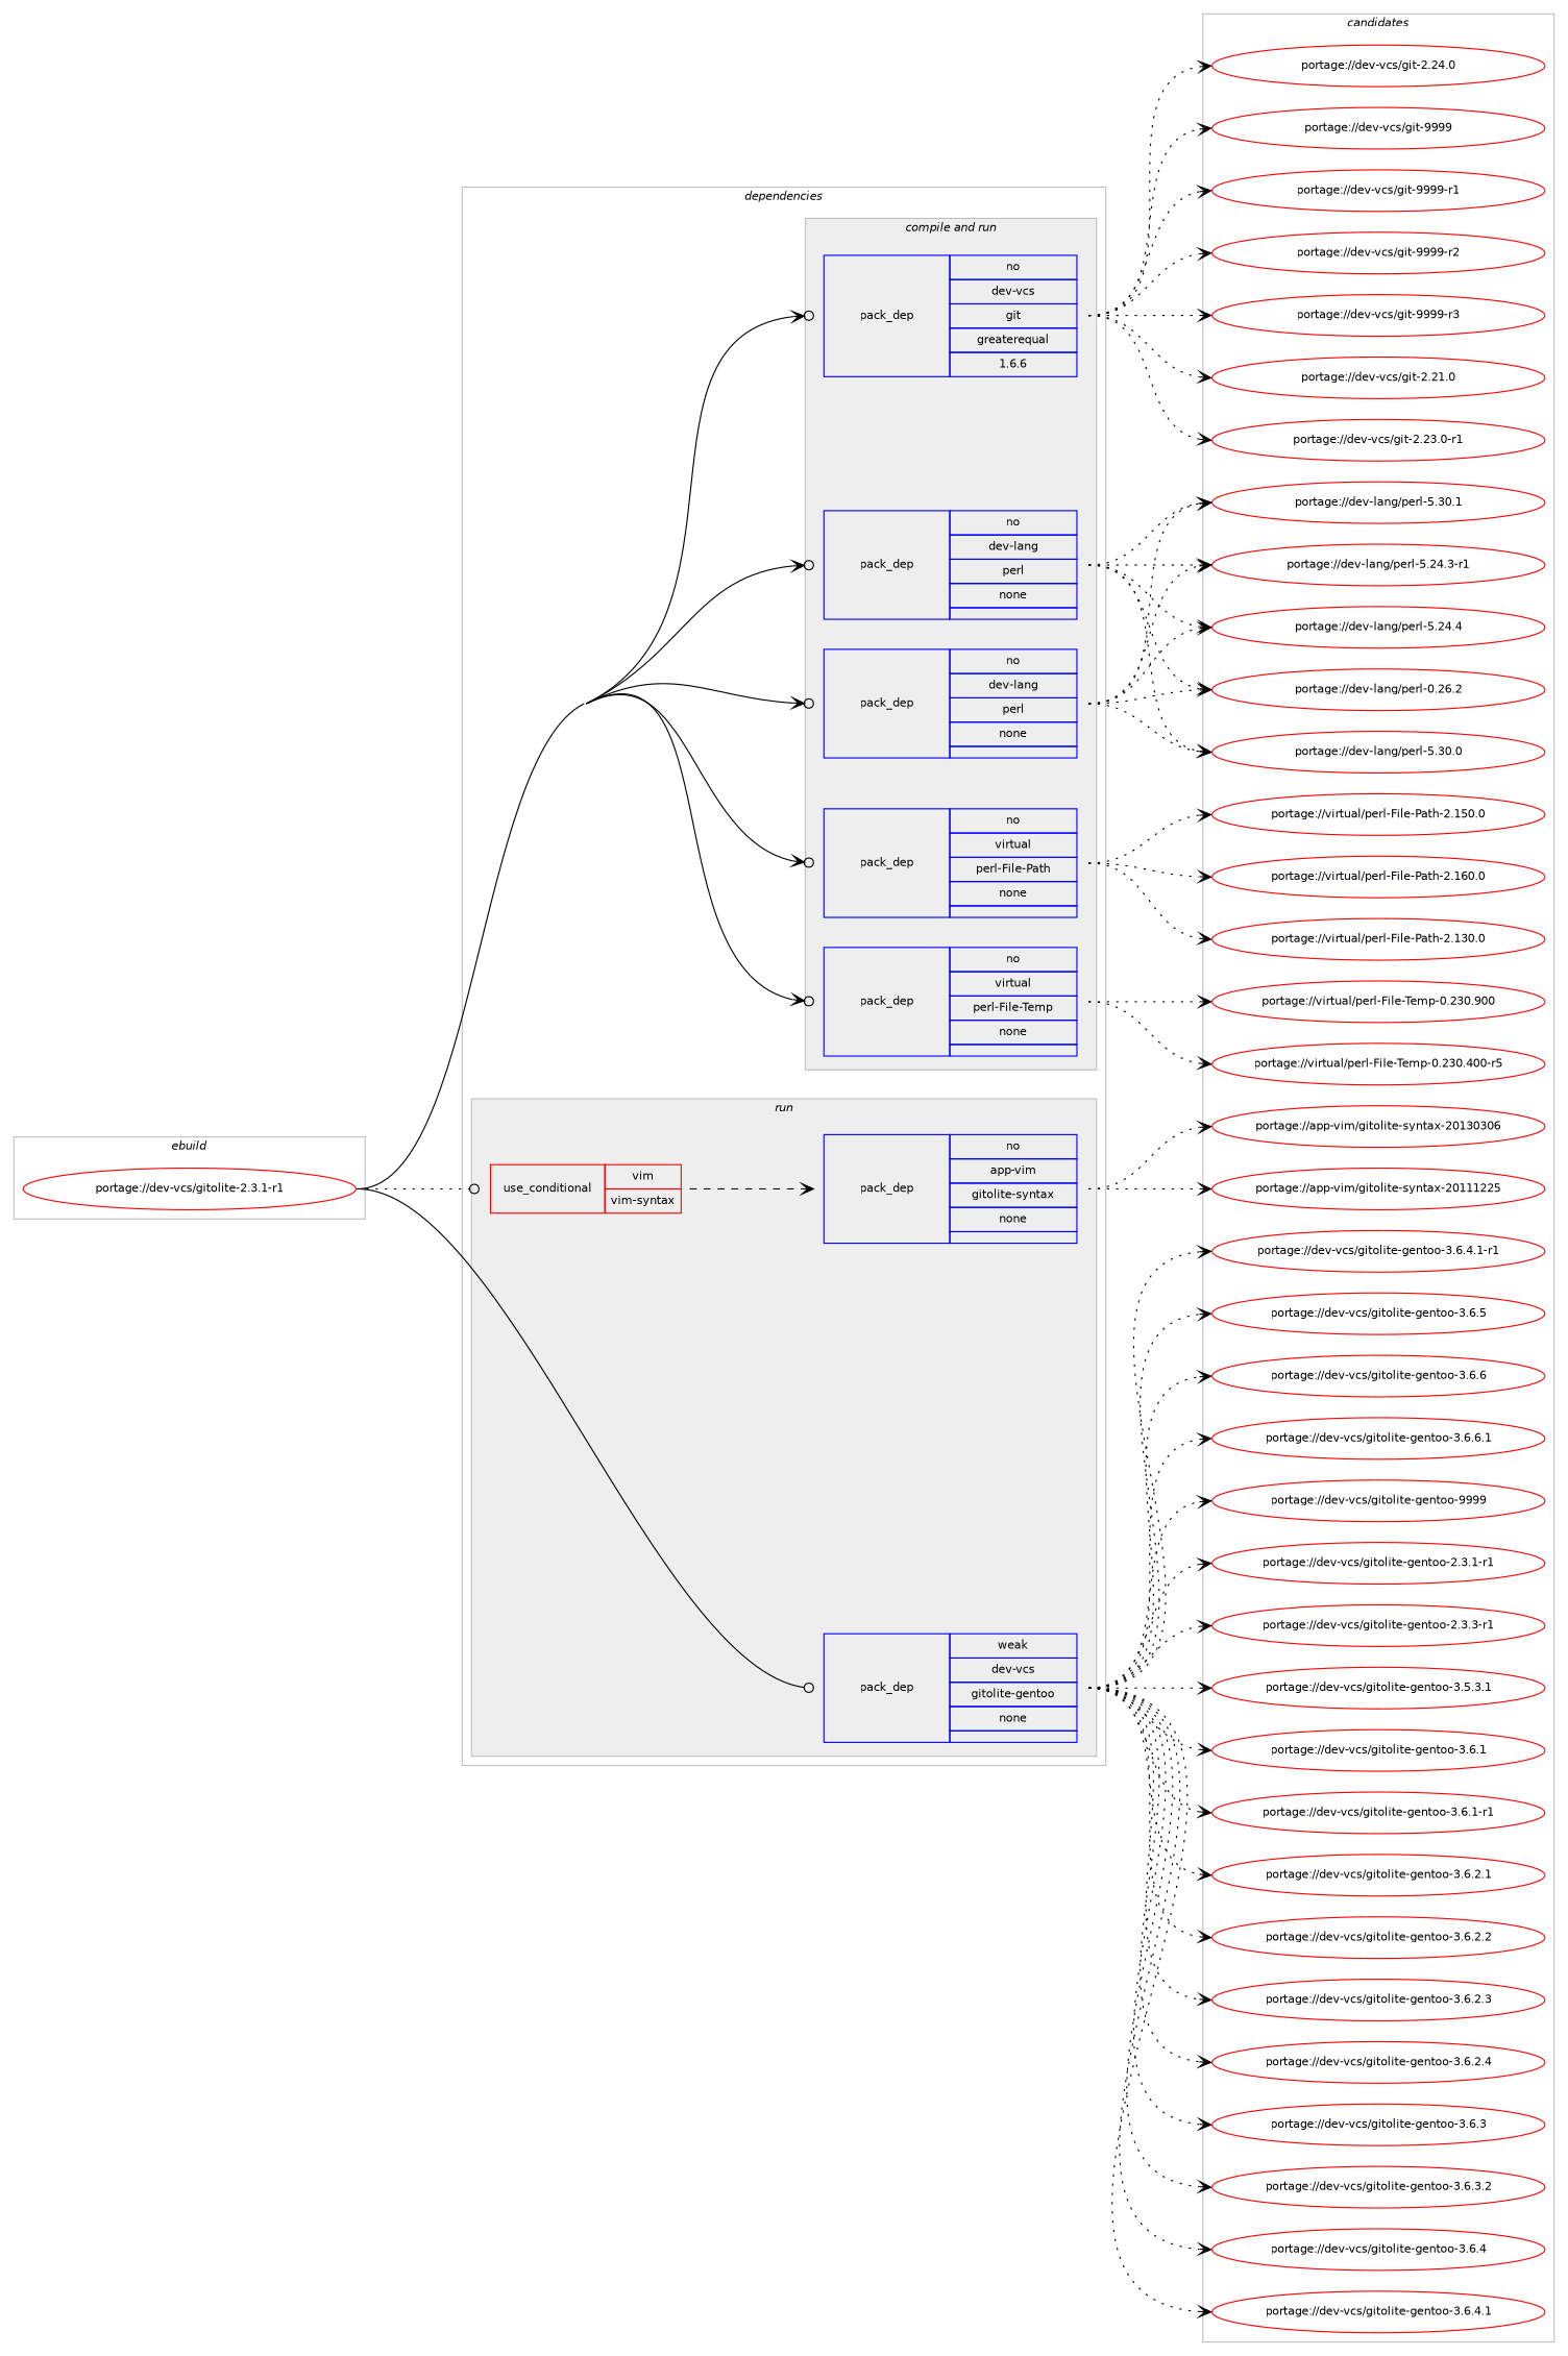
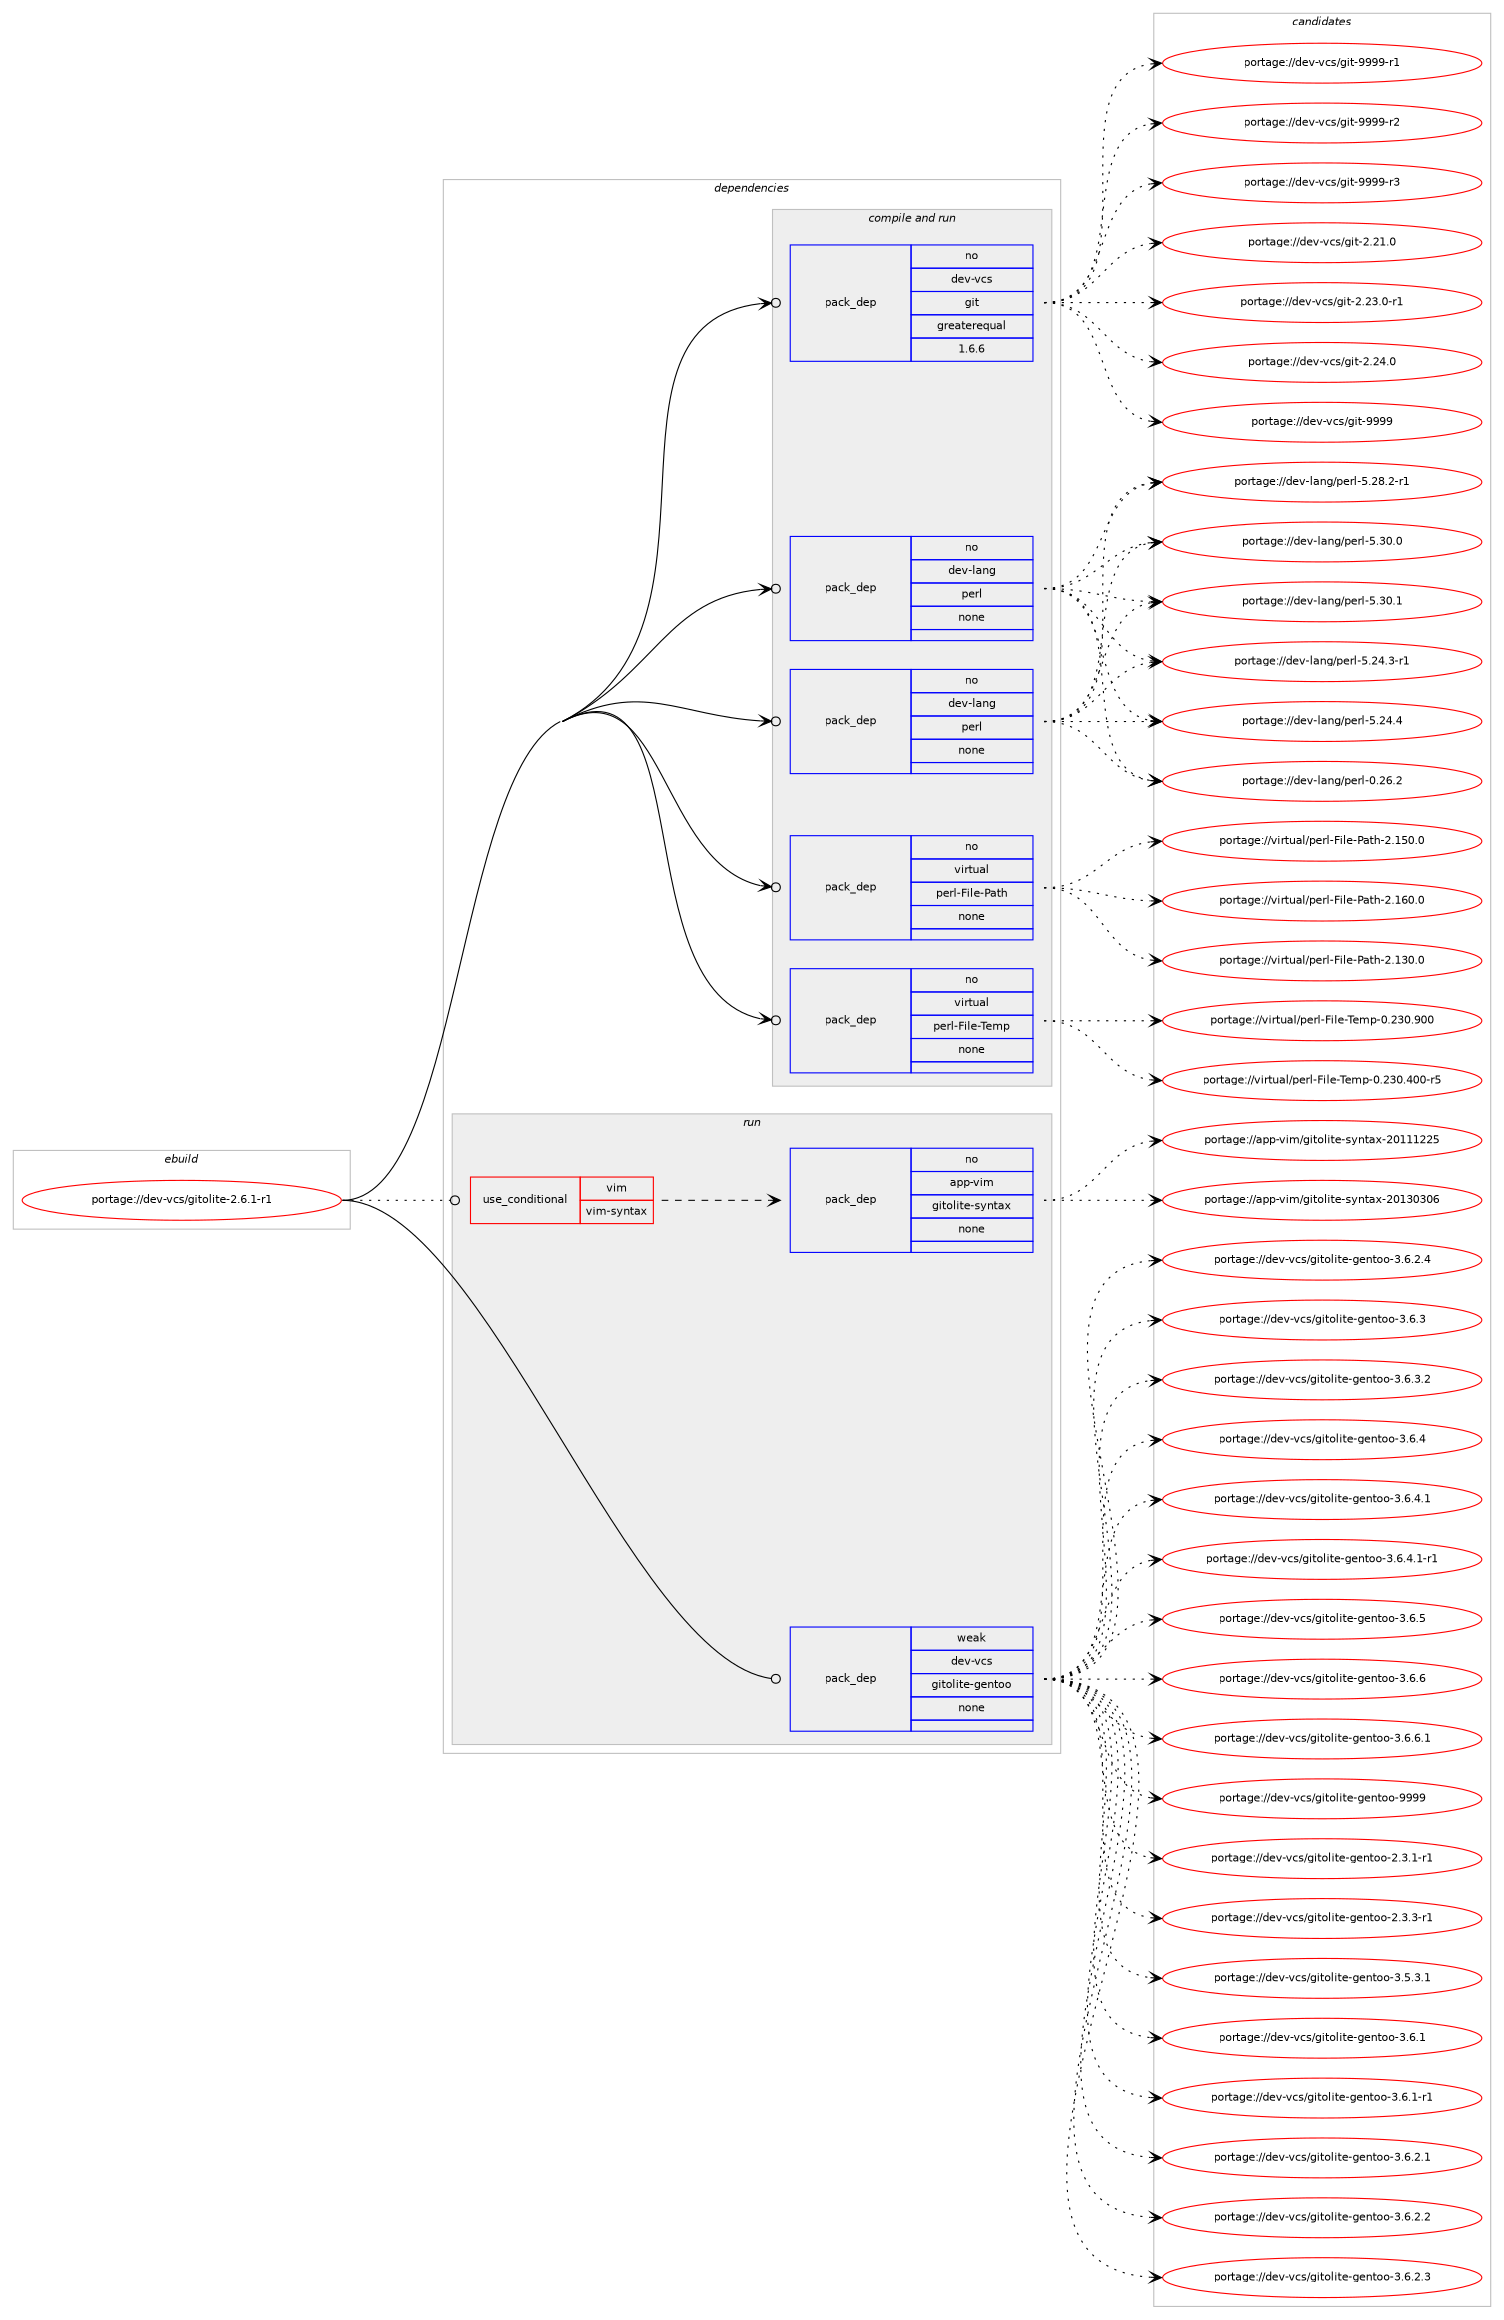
  digraph {
    compound=true
    concentrate=true
    fontname=Helvetica
    fontsize=10
    newrank=true
    rankdir=LR
    ranksep=1.5
    node [color=red fontname=Helvetica fontsize=10]
    edge [arrowhead=vee headport=w style=dotted tailport=e weight=100]
-   n1 [label="portage://dev-vcs/gitolite-2.3.1-r1" width=4]
+   n1 [label="portage://dev-vcs/gitolite-2.6.1-r1" width=4]
    n2 [color=blue label=<<TABLE BORDER="0" CELLBORDER="1" CELLSPACING="0" CELLPADDING="4" WIDTH="220"><TR><TD ROWSPAN="6" CELLPADDING="30">pack_dep</TD></TR><TR><TD WIDTH="110">no</TD></TR><TR><TD>dev-lang</TD></TR><TR><TD>perl</TD></TR><TR><TD>none</TD></TR><TR><TD></TD></TR></TABLE>> shape=none]
    n3 [color=blue label=<<TABLE BORDER="0" CELLBORDER="1" CELLSPACING="0" CELLPADDING="4" WIDTH="220"><TR><TD ROWSPAN="6" CELLPADDING="30">pack_dep</TD></TR><TR><TD WIDTH="110">no</TD></TR><TR><TD>dev-lang</TD></TR><TR><TD>perl</TD></TR><TR><TD>none</TD></TR><TR><TD></TD></TR></TABLE>> shape=none]
    n4 [color=blue label=<<TABLE BORDER="0" CELLBORDER="1" CELLSPACING="0" CELLPADDING="4" WIDTH="220"><TR><TD ROWSPAN="6" CELLPADDING="30">pack_dep</TD></TR><TR><TD WIDTH="110">no</TD></TR><TR><TD>dev-vcs</TD></TR><TR><TD>git</TD></TR><TR><TD>greaterequal</TD></TR><TR><TD>1.6.6</TD></TR></TABLE>> shape=none]
    n5 [color=blue label=<<TABLE BORDER="0" CELLBORDER="1" CELLSPACING="0" CELLPADDING="4" WIDTH="220"><TR><TD ROWSPAN="6" CELLPADDING="30">pack_dep</TD></TR><TR><TD WIDTH="110">no</TD></TR><TR><TD>virtual</TD></TR><TR><TD>perl-File-Path</TD></TR><TR><TD>none</TD></TR><TR><TD></TD></TR></TABLE>> shape=none]
    n6 [color=blue label=<<TABLE BORDER="0" CELLBORDER="1" CELLSPACING="0" CELLPADDING="4" WIDTH="220"><TR><TD ROWSPAN="6" CELLPADDING="30">pack_dep</TD></TR><TR><TD WIDTH="110">no</TD></TR><TR><TD>virtual</TD></TR><TR><TD>perl-File-Temp</TD></TR><TR><TD>none</TD></TR><TR><TD></TD></TR></TABLE>> shape=none]
    n7 [color=blue label=<<TABLE BORDER="0" CELLBORDER="1" CELLSPACING="0" CELLPADDING="4" WIDTH="220"><TR><TD ROWSPAN="6" CELLPADDING="30">pack_dep</TD></TR><TR><TD WIDTH="110">no</TD></TR><TR><TD>app-vim</TD></TR><TR><TD>gitolite-syntax</TD></TR><TR><TD>none</TD></TR><TR><TD></TD></TR></TABLE>> shape=none]
    n8 [label=<<TABLE BORDER="0" CELLBORDER="1" CELLSPACING="0" CELLPADDING="4"><TR><TD ROWSPAN="3" CELLPADDING="10">use_conditional</TD></TR><TR><TD>vim</TD></TR><TR><TD>vim-syntax</TD></TR></TABLE>> shape=none]
    n9 [color=blue label=<<TABLE BORDER="0" CELLBORDER="1" CELLSPACING="0" CELLPADDING="4" WIDTH="220"><TR><TD ROWSPAN="6" CELLPADDING="30">pack_dep</TD></TR><TR><TD WIDTH="110">weak</TD></TR><TR><TD>dev-vcs</TD></TR><TR><TD>gitolite-gentoo</TD></TR><TR><TD>none</TD></TR><TR><TD></TD></TR></TABLE>> shape=none]
    n10 [label="portage://dev-lang/perl-5.24.3-r1" width=4]
    n11 [label="portage://dev-lang/perl-5.24.4" width=4]
    n12 [label="portage://dev-lang/perl-0.26.2" width=4]
+   n13 [label="portage://dev-lang/perl-5.28.2-r1" width=4]
    n14 [label="portage://dev-lang/perl-5.30.0" width=4]
    n15 [label="portage://dev-lang/perl-5.30.1" width=4]
    n16 [label="portage://dev-vcs/git-2.21.0" width=4]
    n17 [label="portage://dev-vcs/git-2.23.0-r1" width=4]
    n18 [label="portage://dev-vcs/git-2.24.0" width=4]
    n19 [label="portage://dev-vcs/git-9999" width=4]
    n20 [label="portage://dev-vcs/git-9999-r1" width=4]
    n21 [label="portage://dev-vcs/git-9999-r2" width=4]
    n22 [label="portage://dev-vcs/git-9999-r3" width=4]
    n23 [label="portage://virtual/perl-File-Path-2.130.0" width=4]
    n24 [label="portage://virtual/perl-File-Path-2.150.0" width=4]
    n25 [label="portage://virtual/perl-File-Path-2.160.0" width=4]
    n26 [label="portage://app-vim/gitolite-syntax-20111225" width=4]
    n27 [label="portage://app-vim/gitolite-syntax-20130306" width=4]
    n28 [label="portage://virtual/perl-File-Temp-0.230.400-r5" width=4]
    n29 [label="portage://virtual/perl-File-Temp-0.230.900" width=4]
    n30 [label="portage://dev-vcs/gitolite-gentoo-2.3.1-r1" width=4]
    n31 [label="portage://dev-vcs/gitolite-gentoo-2.3.3-r1" width=4]
    n32 [label="portage://dev-vcs/gitolite-gentoo-3.5.3.1" width=4]
    n33 [label="portage://dev-vcs/gitolite-gentoo-3.6.1" width=4]
    n34 [label="portage://dev-vcs/gitolite-gentoo-3.6.1-r1" width=4]
    n35 [label="portage://dev-vcs/gitolite-gentoo-3.6.2.1" width=4]
    n36 [label="portage://dev-vcs/gitolite-gentoo-3.6.2.2" width=4]
    n37 [label="portage://dev-vcs/gitolite-gentoo-3.6.2.3" width=4]
    n38 [label="portage://dev-vcs/gitolite-gentoo-3.6.2.4" width=4]
    n39 [label="portage://dev-vcs/gitolite-gentoo-3.6.3" width=4]
    n40 [label="portage://dev-vcs/gitolite-gentoo-3.6.3.2" width=4]
    n41 [label="portage://dev-vcs/gitolite-gentoo-3.6.4" width=4]
    n42 [label="portage://dev-vcs/gitolite-gentoo-3.6.4.1" width=4]
    n43 [label="portage://dev-vcs/gitolite-gentoo-3.6.4.1-r1" width=4]
    n44 [label="portage://dev-vcs/gitolite-gentoo-3.6.5" width=4]
    n45 [label="portage://dev-vcs/gitolite-gentoo-3.6.6" width=4]
    n46 [label="portage://dev-vcs/gitolite-gentoo-3.6.6.1" width=4]
    n47 [label="portage://dev-vcs/gitolite-gentoo-9999" width=4]
    subgraph cluster_1 {
      color=gray
      label=<<i>ebuild</i>>
      rank=same
      n1
    }
    subgraph cluster_2 {
      color=gray
      label=<<i>dependencies</i>>
      subgraph cluster_3 {
        color=gray
        fillcolor="#eeeeee"
        label=<<i>compile</i>>
        style=filled
      }
      subgraph cluster_4 {
        color=gray
        fillcolor="#eeeeee"
        label=<<i>compile and run</i>>
        style=filled
        subgraph sub_5 {
          color=gray
          fillcolor="#eeeeee"
          label=<<i>compile and run</i>>
          style=filled
          n2
        }
        subgraph sub_6 {
          color=gray
          fillcolor="#eeeeee"
          label=<<i>compile and run</i>>
          style=filled
          n3
        }
        subgraph sub_7 {
          color=gray
          fillcolor="#eeeeee"
          label=<<i>compile and run</i>>
          style=filled
          n4
        }
        subgraph sub_8 {
          color=gray
          fillcolor="#eeeeee"
          label=<<i>compile and run</i>>
          style=filled
          n5
        }
        subgraph sub_9 {
          color=gray
          fillcolor="#eeeeee"
          label=<<i>compile and run</i>>
          style=filled
          n6
        }
      }
      subgraph cluster_10 {
        color=gray
        fillcolor="#eeeeee"
        label=<<i>run</i>>
        style=filled
        subgraph sub_11 {
          color=gray
          fillcolor="#eeeeee"
          label=<<i>run</i>>
          style=filled
          n8
          subgraph sub_12 {
            color=gray
            fillcolor="#eeeeee"
            label=<<i>run</i>>
            style=filled
            n7
          }
        }
        subgraph sub_13 {
          color=gray
          fillcolor="#eeeeee"
          label=<<i>run</i>>
          style=filled
          n9
        }
      }
    }
    subgraph cluster_14 {
      color=gray
      label=<<i>candidates</i>>
      rank=same
      subgraph sub_15 {
        color=black
        label=<<i>candidates</i>>
        nodesep=1
        rank=same
        n10
        n11
        n12
+       n13
        n14
        n15
      }
      subgraph sub_16 {
        color=black
        label=<<i>candidates</i>>
        nodesep=1
        rank=same
        n10
        n11
        n12
+       n13
        n14
        n15
      }
      subgraph sub_17 {
        color=black
        label=<<i>candidates</i>>
        nodesep=1
        rank=same
        n16
        n17
        n18
        n19
        n20
        n21
        n22
      }
      subgraph sub_18 {
        color=black
        label=<<i>candidates</i>>
        nodesep=1
        rank=same
        n23
        n24
        n25
      }
      subgraph sub_19 {
        color=black
        label=<<i>candidates</i>>
        nodesep=1
        rank=same
        n26
        n27
      }
      subgraph sub_20 {
        color=black
        label=<<i>candidates</i>>
        nodesep=1
        rank=same
        n28
        n29
      }
      subgraph sub_21 {
        color=black
        label=<<i>candidates</i>>
        nodesep=1
        rank=same
        n30
        n31
        n32
        n33
        n34
        n35
        n36
        n37
        n38
        n39
        n40
        n41
        n42
        n43
        n44
        n45
        n46
        n47
      }
    }
    n1 -> n2 [arrowhead=odotvee style=solid weight=20]
    n1 -> n3 [arrowhead=odotvee style=solid weight=20]
    n1 -> n4 [arrowhead=odotvee style=solid weight=20]
    n1 -> n5 [arrowhead=odotvee style=solid weight=20]
    n1 -> n6 [arrowhead=odotvee style=solid weight=20]
    n1 -> n8 [arrowhead=odot weight=20]
    n1 -> n9 [arrowhead=odot style=solid weight=20]
    n2 -> n10
    n2 -> n11
    n2 -> n12
+   n2 -> n13
    n2 -> n14
    n2 -> n15
    n3 -> n10
    n3 -> n11
    n3 -> n12
+   n3 -> n13
    n3 -> n14
    n3 -> n15
    n4 -> n16
    n4 -> n17
    n4 -> n18
    n4 -> n19
    n4 -> n20
    n4 -> n21
    n4 -> n22
    n5 -> n23
    n5 -> n24
    n5 -> n25
    n6 -> n28
    n6 -> n29
    n7 -> n26
    n7 -> n27
    n8 -> n7 [style=dashed weight=20]
    n9 -> n30
    n9 -> n31
    n9 -> n32
    n9 -> n33
    n9 -> n34
    n9 -> n35
    n9 -> n36
    n9 -> n37
    n9 -> n38
    n9 -> n39
    n9 -> n40
    n9 -> n41
    n9 -> n42
    n9 -> n43
    n9 -> n44
    n9 -> n45
    n9 -> n46
    n9 -> n47
  }
